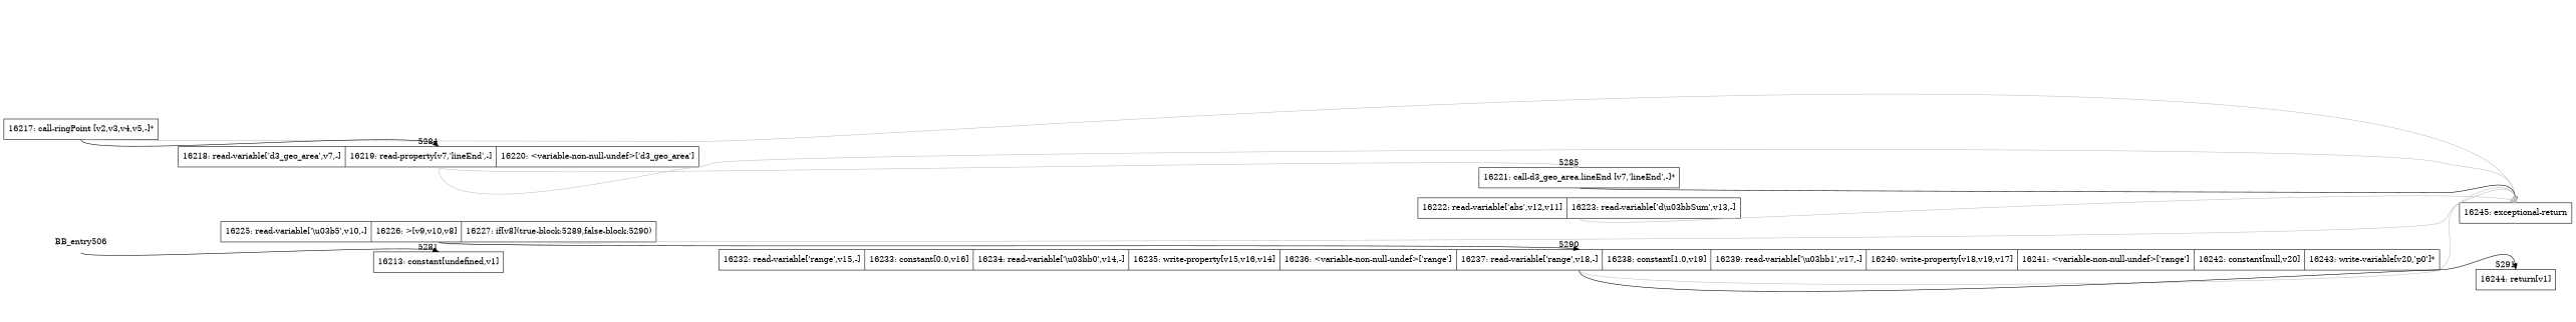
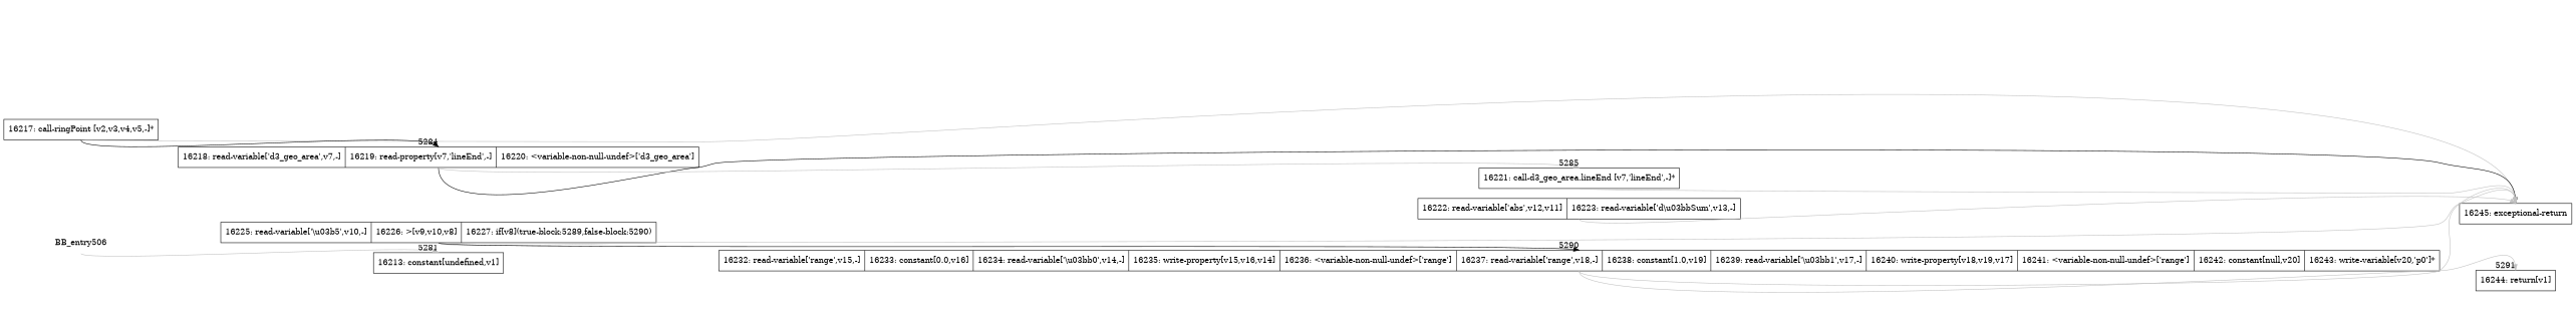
  digraph {
    rankdir=LR
    node [shape=record]
    edge [headport=n tailport=s color=gray]
    BB_entry506 [shape=none]
    n2 [label="{16213: constant[undefined,v1]}"]
    n3 [label="{16217: call-ringPoint [v2,v3,v4,v5,-]*}"]
    n4 [label="{16245: exceptional-return}"]
    n5 [label="{16218: read-variable['d3_geo_area',v7,-]|16219: read-property[v7,'lineEnd',-]|16220: \<variable-non-null-undef\>['d3_geo_area']}"]
    n6 [label="{16221: call-d3_geo_area.lineEnd [v7,'lineEnd',-]*}"]
    n7 [label="{16222: read-variable['abs',v12,v11]|16223: read-variable['d\\u03bbSum',v13,-]}"]
    n8 [label="{16225: read-variable['\\u03b5',v10,-]|16226: \>[v9,v10,v8]|16227: if[v8](true-block:5289,false-block:5290)}"]
    n9 [label="{16232: read-variable['range',v15,-]|16233: constant[0.0,v16]|16234: read-variable['\\u03bb0',v14,-]|16235: write-property[v15,v16,v14]|16236: \<variable-non-null-undef\>['range']|16237: read-variable['range',v18,-]|16238: constant[1.0,v19]|16239: read-variable['\\u03bb1',v17,-]|16240: write-property[v18,v19,v17]|16241: \<variable-non-null-undef\>['range']|16242: constant[null,v20]|16243: write-variable[v20,'p0']*}"]
    n10 [label="{16244: return[v1]}"]
-   BB_entry506 -> n2 [headlabel="    5281" color=""]
+   BB_entry506 -> n2 [headlabel="    5281"]
    n3 -> n4
    n3 -> n5 [headlabel="      5284" color=""]
-   n5 -> n4
+   n5 -> n4 [color=black]
    n5 -> n6 [headlabel="      5285"]
-   n6 -> n4 [color=black]
+   n6 -> n4
    n7 -> n4
    n8 -> n4
    n8 -> n9 [headlabel="      5290" color=""]
    n9 -> n4
-   n9 -> n10 [headlabel="      5291" color=""]
+   n9 -> n10 [headlabel="      5291"]
  }
